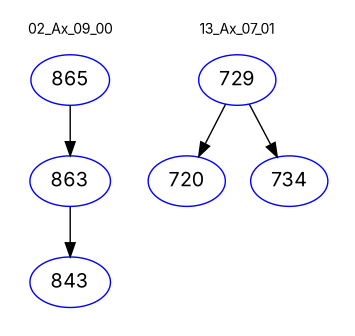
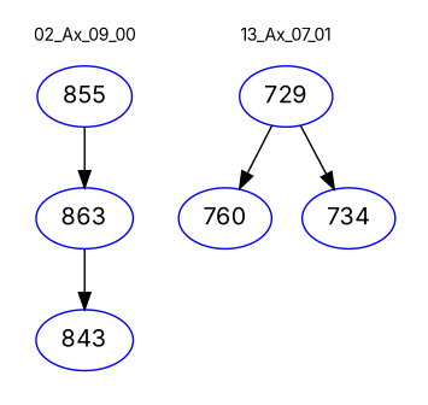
  digraph {
    fontname=Inter
    node [color=blue fontname=Inter]
    edge [color=black fontname=Inter]
    n1 [label=863]
    n2 [label=843]
-   n3 [label=865]
+   n3 [label=855]
    n4 [label=729]
-   n5 [label=720]
+   n5 [label=760]
    n6 [label=734]
    subgraph cluster_1 {
      color=white
      fontsize=10
      label="02_Ax_09_00"
      n1
      n2
      n3
    }
    subgraph cluster_2 {
      color=white
      fontsize=10
      label="13_Ax_07_01"
      n4
      n5
      n6
    }
    n1 -> n2
    n3 -> n1
    n4 -> n5
    n4 -> n6
  }
